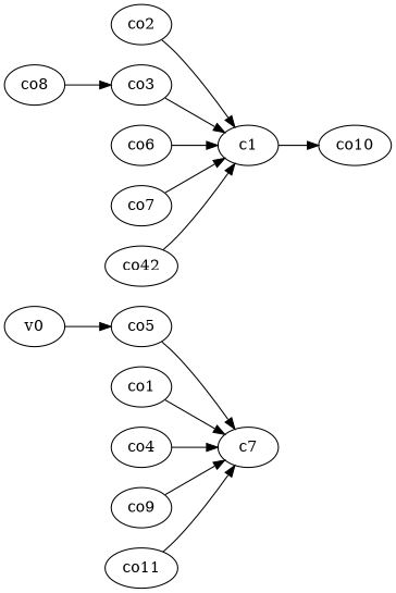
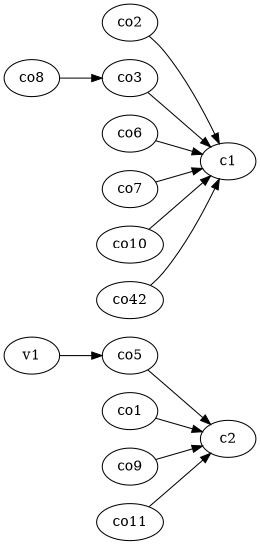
  strict digraph {
    rankdir=LR
    edge [weight=1]
-   v1 [label=v0]
+   v1
    co5
    co1
-   c2 [label=c7]
+   c2
    co2
    c1
    co3
-   co4
    co6
    co7
    co8
    co9
    co10
    co11
    n15 [label=co42]
    v1 -> co5
    co5 -> c2
    co1 -> c2
    co2 -> c1
    co3 -> c1
-   co4 -> c2
    co6 -> c1
    co7 -> c1
    co8 -> co3
    co9 -> c2
-   c1 -> co10
+   co10 -> c1
    co11 -> c2
    n15 -> c1
  }
